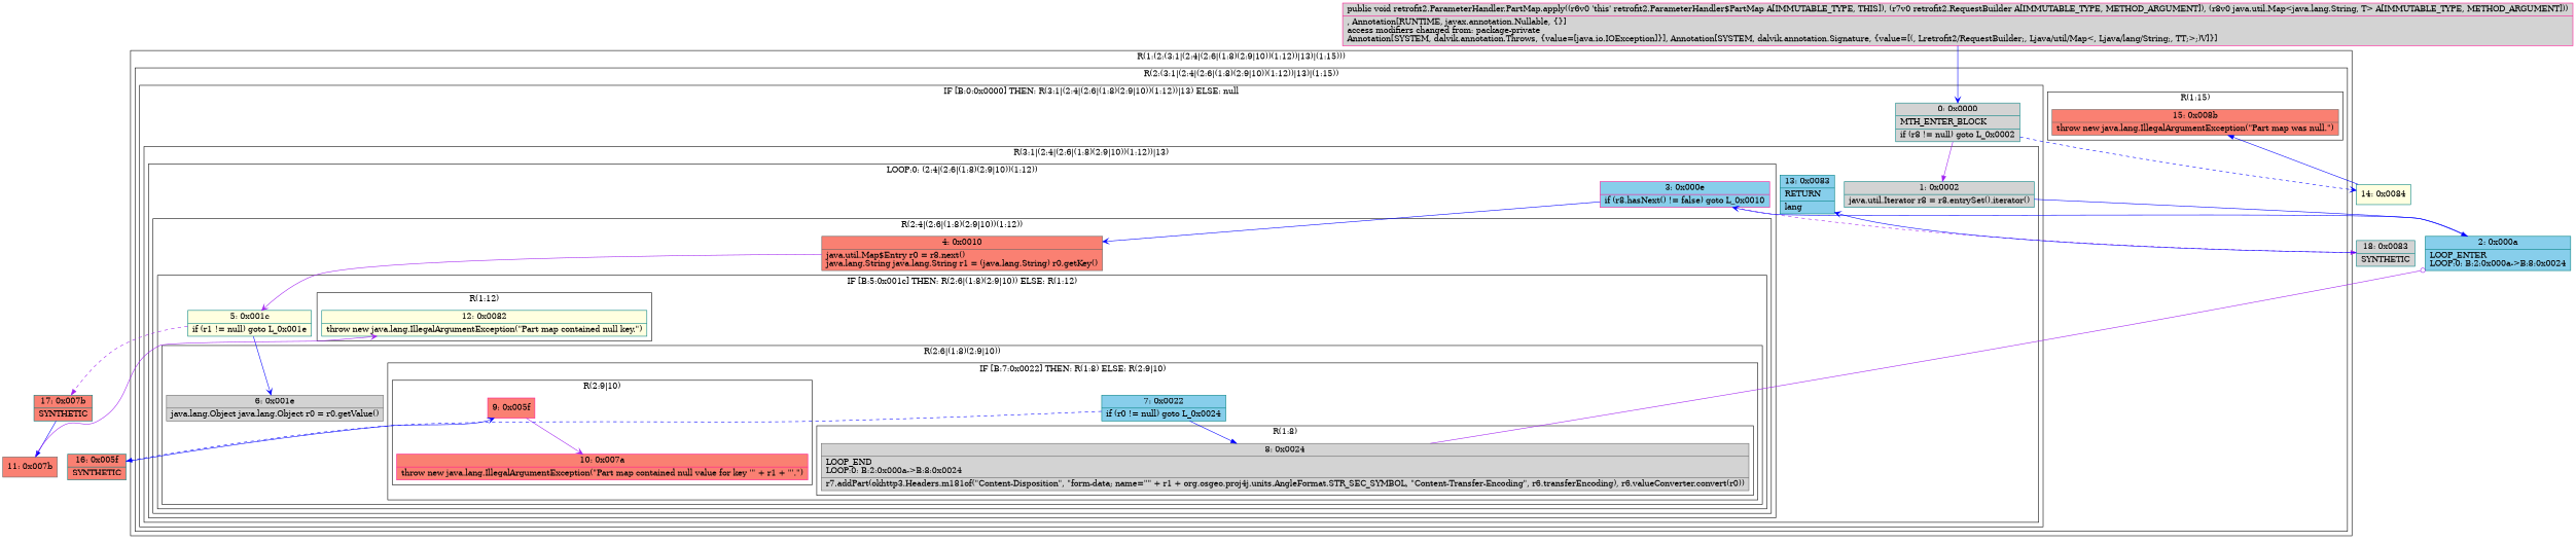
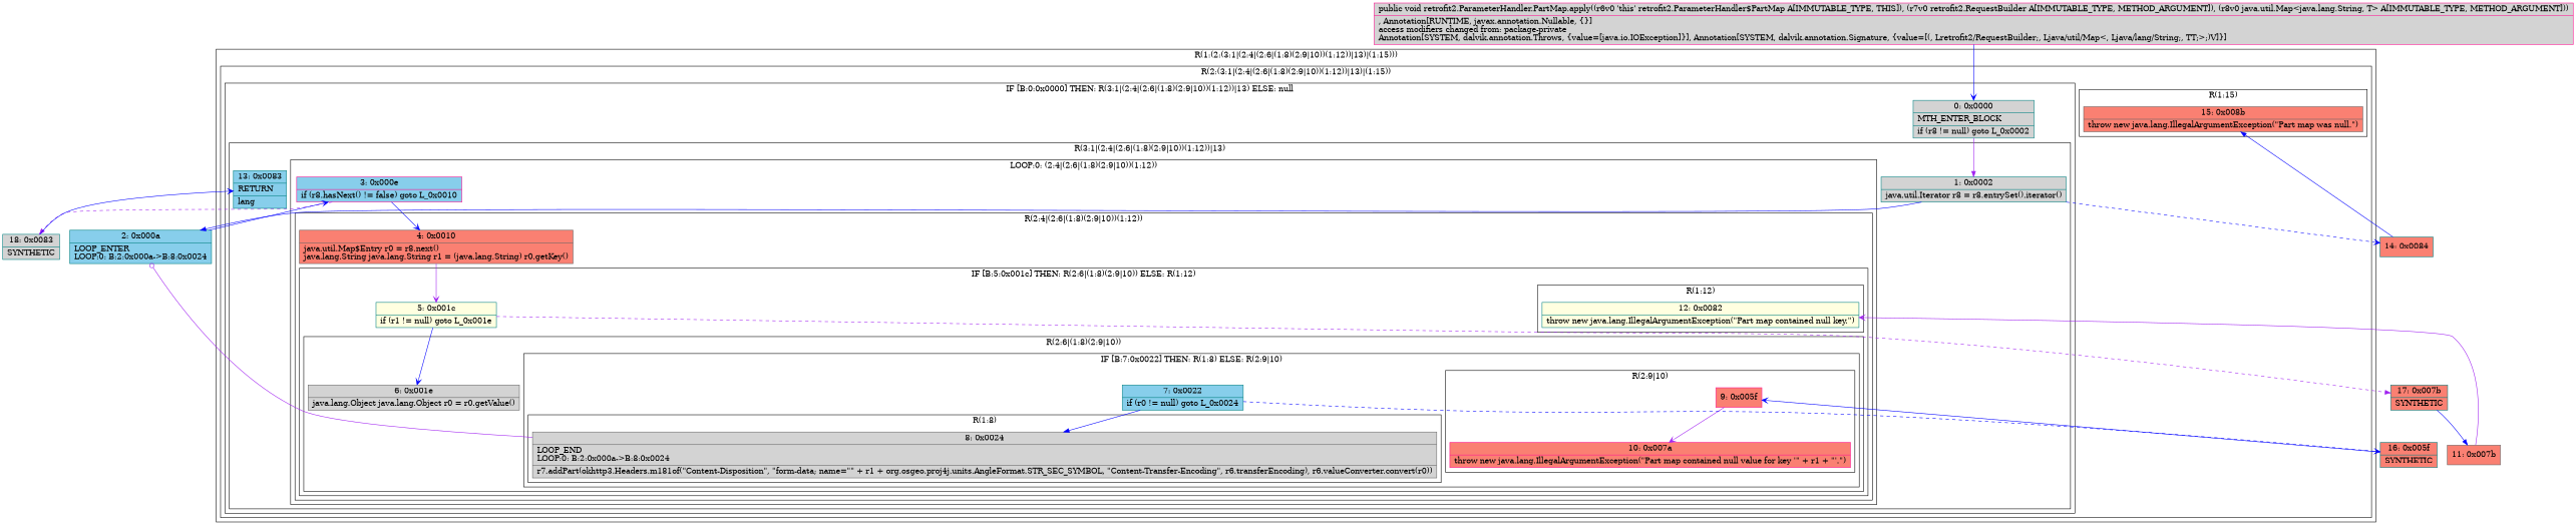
  digraph {
    node [color=teal fillcolor=salmon shape=record style=filled]
    edge [arrowhead=vee color=blue]
    n1 [color=gray40 fillcolor=lightgrey label="{8\:\ 0x0024|LOOP_END\lLOOP:0: B:2:0x000a\-\>B:8:0x0024\l|r7.addPart(okhttp3.Headers.m181of(\"Content\-Disposition\", \"form\-data; name=\"\" + r1 + org.osgeo.proj4j.units.AngleFormat.STR_SEC_SYMBOL, \"Content\-Transfer\-Encoding\", r6.transferEncoding), r6.valueConverter.convert(r0))\l}"]
    n2 [color=deeppink label="{9\:\ 0x005f}"]
    n3 [color=deeppink label="{10\:\ 0x007a|throw new java.lang.IllegalArgumentException(\"Part map contained null value for key '\" + r1 + \"'.\")\l}"]
    n4 [fillcolor=skyblue label="{7\:\ 0x0022|if (r0 != null) goto L_0x0024\l}"]
    n5 [color=gray40 fillcolor=lightgrey label="{6\:\ 0x001e|java.lang.Object java.lang.Object r0 = r0.getValue()\l}"]
    n6 [fillcolor=lightyellow label="{12\:\ 0x0082|throw new java.lang.IllegalArgumentException(\"Part map contained null key.\")\l}"]
    n7 [fillcolor=lightyellow label="{5\:\ 0x001c|if (r1 != null) goto L_0x001e\l}"]
    n8 [color=gray40 label="{4\:\ 0x0010|java.util.Map$Entry r0 = r8.next()\ljava.lang.String java.lang.String r1 = (java.lang.String) r0.getKey()\l}"]
    n9 [color=deeppink fillcolor=skyblue label="{3\:\ 0x000e|if (r8.hasNext() != false) goto L_0x0010\l}"]
    n10 [fillcolor=lightgrey label="{1\:\ 0x0002|java.util.Iterator r8 = r8.entrySet().iterator()\l}"]
    n11 [fillcolor=skyblue label="{13\:\ 0x0083|RETURN\l|lang\l}"]
    n12 [fillcolor=lightgrey label="{0\:\ 0x0000|MTH_ENTER_BLOCK\l|if (r8 != null) goto L_0x0002\l}"]
    n13 [color=gray40 label="{15\:\ 0x008b|throw new java.lang.IllegalArgumentException(\"Part map was null.\")\l}"]
    n14 [fillcolor=skyblue label="{2\:\ 0x000a|LOOP_ENTER\lLOOP:0: B:2:0x000a\-\>B:8:0x0024\l}"]
    n15 [label="{16\:\ 0x005f|SYNTHETIC\l}"]
    n16 [label="{17\:\ 0x007b|SYNTHETIC\l}"]
    n17 [fillcolor=lightgrey label="{18\:\ 0x0083|SYNTHETIC\l}"]
-   n18 [fillcolor=lightyellow label="{14\:\ 0x0084}"]
+   n18 [label="{14\:\ 0x0084}"]
    n19 [color=gray40 label="{11\:\ 0x007b}"]
    n20 [color=deeppink fillcolor=lightgrey label="{public void retrofit2.ParameterHandler.PartMap.apply((r6v0 'this' retrofit2.ParameterHandler$PartMap A[IMMUTABLE_TYPE, THIS]), (r7v0 retrofit2.RequestBuilder A[IMMUTABLE_TYPE, METHOD_ARGUMENT]), (r8v0 java.util.Map\<java.lang.String, T\> A[IMMUTABLE_TYPE, METHOD_ARGUMENT]))  | , Annotation[RUNTIME, javax.annotation.Nullable, \{\}]\laccess modifiers changed from: package\-private\lAnnotation[SYSTEM, dalvik.annotation.Throws, \{value=[java.io.IOException]\}], Annotation[SYSTEM, dalvik.annotation.Signature, \{value=[(, Lretrofit2\/RequestBuilder;, Ljava\/util\/Map\<, Ljava\/lang\/String;, TT;\>;)V]\}]\l}"]
    subgraph cluster_1 {
      label="R(1:(2:(3:1|(2:4|(2:6|(1:8)(2:9|10))(1:12))|13)|(1:15)))"
      subgraph cluster_2 {
        label="R(2:(3:1|(2:4|(2:6|(1:8)(2:9|10))(1:12))|13)|(1:15))"
        subgraph cluster_3 {
          label="IF [B:0:0x0000] THEN: R(3:1|(2:4|(2:6|(1:8)(2:9|10))(1:12))|13) ELSE: null"
          n12
          subgraph cluster_4 {
            label="R(3:1|(2:4|(2:6|(1:8)(2:9|10))(1:12))|13)"
            n10
            n11
            subgraph cluster_5 {
              label="LOOP:0: (2:4|(2:6|(1:8)(2:9|10))(1:12))"
              n9
              subgraph cluster_6 {
                label="R(2:4|(2:6|(1:8)(2:9|10))(1:12))"
                n8
                subgraph cluster_7 {
                  label="IF [B:5:0x001c] THEN: R(2:6|(1:8)(2:9|10)) ELSE: R(1:12)"
                  n7
                  subgraph cluster_8 {
                    label="R(2:6|(1:8)(2:9|10))"
                    n5
                    subgraph cluster_9 {
                      label="IF [B:7:0x0022] THEN: R(1:8) ELSE: R(2:9|10)"
                      n4
                      subgraph cluster_10 {
                        label="R(1:8)"
                        n1
                      }
                      subgraph cluster_11 {
                        label="R(2:9|10)"
                        n2
                        n3
                      }
                    }
                  }
                  subgraph cluster_12 {
                    label="R(1:12)"
                    n6
                  }
                }
              }
            }
          }
        }
        subgraph cluster_13 {
          label="R(1:15)"
          n13
        }
      }
    }
    n1 -> n14 [arrowhead=odot color=purple]
    n2 -> n3 [color=purple]
    n4 -> n1 [arrowhead=normal]
-   n4 -> n15 [arrowhead=normal style=dashed]
+   n4 -> n15 [style=dashed]
    n7 -> n5
    n7 -> n16 [arrowhead=normal color=purple style=dashed]
    n8 -> n7 [color=purple]
    n9 -> n8
    n9 -> n17 [arrowhead=normal color=purple style=dashed]
    n10 -> n14 [arrowhead=normal]
    n12 -> n10 [arrowhead=normal color=purple]
-   n12 -> n18 [style=dashed]
+   n10 -> n18 [style=dashed]
    n14 -> n9
    n15 -> n2
    n16 -> n19 [arrowhead=normal]
    n17 -> n11
    n18 -> n13 [arrowhead=normal]
    n19 -> n6 [color=purple]
    n20 -> n12
  }
